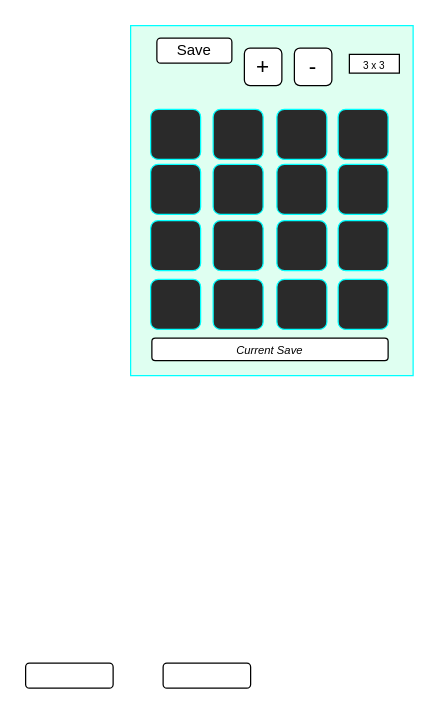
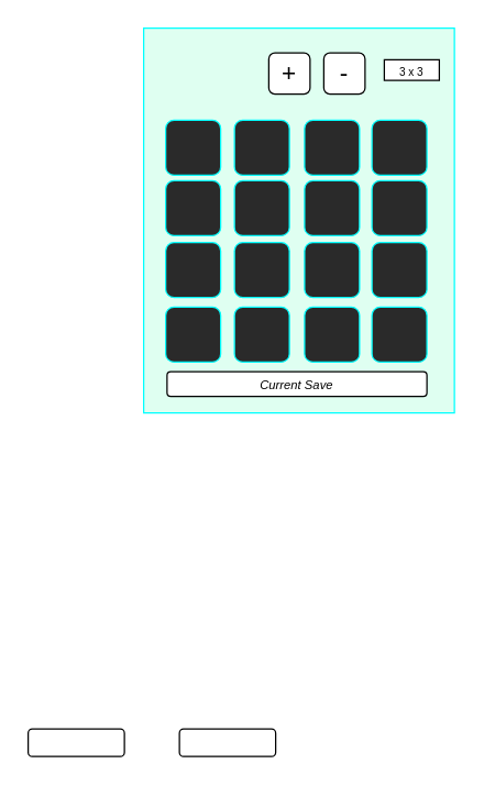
  <mxCell id="0" />
  <mxCell id="1" parent="0" />
  <mxCell id="2" value="" style="rounded=.4;whiteSpace=wrap;html=1;arcSize=50;fillColor=#DFFFF1;strokeColor=#00FFFF;" parent="1" vertex="1"><mxGeometry x="104" y="20" width="226" height="280" as="geometry" /></mxCell>
  <mxCell id="3" value="" style="rounded=1;whiteSpace=wrap;html=1;" vertex="1" parent="1"><mxGeometry x="20" y="530" width="70" height="20" as="geometry" /></mxCell>
  <mxCell id="4" value="" style="rounded=1;whiteSpace=wrap;html=1;" vertex="1" parent="1"><mxGeometry x="130" y="530" width="70" height="20" as="geometry" /></mxCell>
  <mxCell id="5" value="" style="rounded=1;whiteSpace=wrap;html=1;fillColor=#2A2A2A;strokeColor=#00FFFF;" parent="1" vertex="1"><mxGeometry x="120" y="87" width="40" height="40" as="geometry" /></mxCell>
  <mxCell id="6" value="" style="rounded=1;whiteSpace=wrap;html=1;fillColor=#2A2A2A;strokeColor=#00FFFF;" parent="1" vertex="1"><mxGeometry x="170" y="87" width="40" height="40" as="geometry" /></mxCell>
  <mxCell id="7" value="" style="rounded=1;whiteSpace=wrap;html=1;fillColor=#2A2A2A;strokeColor=#00FFFF;" parent="1" vertex="1"><mxGeometry x="221" y="87" width="40" height="40" as="geometry" /></mxCell>
  <mxCell id="8" value="" style="rounded=1;whiteSpace=wrap;html=1;fillColor=#2A2A2A;strokeColor=#00FFFF;" parent="1" vertex="1"><mxGeometry x="270" y="87" width="40" height="40" as="geometry" /></mxCell>
  <mxCell id="9" value="" style="rounded=1;whiteSpace=wrap;html=1;fillColor=#2A2A2A;strokeColor=#00FFFF;" parent="1" vertex="1"><mxGeometry x="120" y="131" width="40" height="40" as="geometry" /></mxCell>
  <mxCell id="10" value="" style="rounded=1;whiteSpace=wrap;html=1;fillColor=#2A2A2A;strokeColor=#00FFFF;" parent="1" vertex="1"><mxGeometry x="170" y="131" width="40" height="40" as="geometry" /></mxCell>
  <mxCell id="11" value="" style="rounded=1;whiteSpace=wrap;html=1;fillColor=#2A2A2A;strokeColor=#00FFFF;" parent="1" vertex="1"><mxGeometry x="221" y="131" width="40" height="40" as="geometry" /></mxCell>
  <mxCell id="12" value="" style="rounded=1;whiteSpace=wrap;html=1;fillColor=#2A2A2A;strokeColor=#00FFFF;" parent="1" vertex="1"><mxGeometry x="270" y="131" width="40" height="40" as="geometry" /></mxCell>
  <mxCell id="13" value="" style="rounded=1;whiteSpace=wrap;html=1;fillColor=#2A2A2A;strokeColor=#00FFFF;" parent="1" vertex="1"><mxGeometry x="120" y="176" width="40" height="40" as="geometry" /></mxCell>
  <mxCell id="14" value="" style="rounded=1;whiteSpace=wrap;html=1;fillColor=#2A2A2A;strokeColor=#00FFFF;" parent="1" vertex="1"><mxGeometry x="170" y="176" width="40" height="40" as="geometry" /></mxCell>
  <mxCell id="15" value="" style="rounded=1;whiteSpace=wrap;html=1;fillColor=#2A2A2A;strokeColor=#00FFFF;" parent="1" vertex="1"><mxGeometry x="221" y="176" width="40" height="40" as="geometry" /></mxCell>
  <mxCell id="16" value="" style="rounded=1;whiteSpace=wrap;html=1;fillColor=#2A2A2A;strokeColor=#00FFFF;" parent="1" vertex="1"><mxGeometry x="270" y="176" width="40" height="40" as="geometry" /></mxCell>
  <mxCell id="17" value="" style="rounded=1;whiteSpace=wrap;html=1;fillColor=#2A2A2A;strokeColor=#00FFFF;" parent="1" vertex="1"><mxGeometry x="120" y="223" width="40" height="40" as="geometry" /></mxCell>
  <mxCell id="18" value="" style="rounded=1;whiteSpace=wrap;html=1;fillColor=#2A2A2A;strokeColor=#00FFFF;" parent="1" vertex="1"><mxGeometry x="170" y="223" width="40" height="40" as="geometry" /></mxCell>
  <mxCell id="19" value="" style="rounded=1;whiteSpace=wrap;html=1;fillColor=#2A2A2A;strokeColor=#00FFFF;" parent="1" vertex="1"><mxGeometry x="221" y="223" width="40" height="40" as="geometry" /></mxCell>
  <mxCell id="20" value="" style="rounded=1;whiteSpace=wrap;html=1;fillColor=#2A2A2A;strokeColor=#00FFFF;" parent="1" vertex="1"><mxGeometry x="270" y="223" width="40" height="40" as="geometry" /></mxCell>
  <mxCell id="21" value="&lt;font style=&quot;font-size: 18px;&quot;&gt;+&lt;/font&gt;" style="rounded=1;whiteSpace=wrap;html=1;" vertex="1" parent="1"><mxGeometry x="195" y="38" width="30" height="30" as="geometry" /></mxCell>
  <mxCell id="22" value="&lt;font style=&quot;font-size: 18px;&quot;&gt;-&lt;/font&gt;" style="rounded=1;whiteSpace=wrap;html=1;" vertex="1" parent="1"><mxGeometry x="235" y="38" width="30" height="30" as="geometry" /></mxCell>
- <mxCell id="23" value="Save" style="rounded=1;whiteSpace=wrap;html=1;" vertex="1" parent="1"><mxGeometry x="125" y="30" width="60" height="20" as="geometry" /></mxCell>
  <mxCell id="24" value="&lt;font style=&quot;font-size: 9px;&quot;&gt;&lt;i&gt;Current Save&lt;/i&gt;&lt;/font&gt;" style="rounded=1;whiteSpace=wrap;html=1;" vertex="1" parent="1"><mxGeometry x="121" y="270" width="189" height="18" as="geometry" /></mxCell>
  <mxCell id="25" value="&lt;font style=&quot;font-size: 8px;&quot;&gt;3 x 3&lt;/font&gt;" style="rounded=0;whiteSpace=wrap;html=1;" vertex="1" parent="1"><mxGeometry x="279" y="43" width="40" height="15" as="geometry" /></mxCell>
